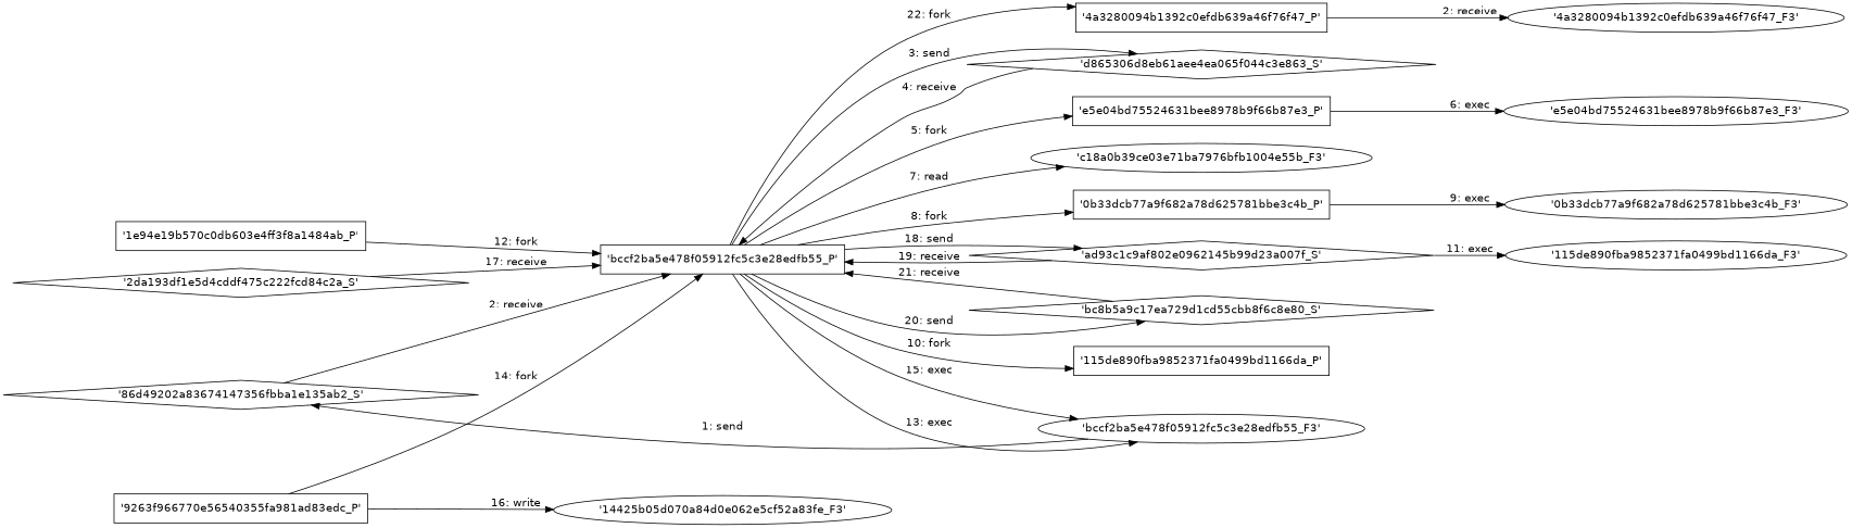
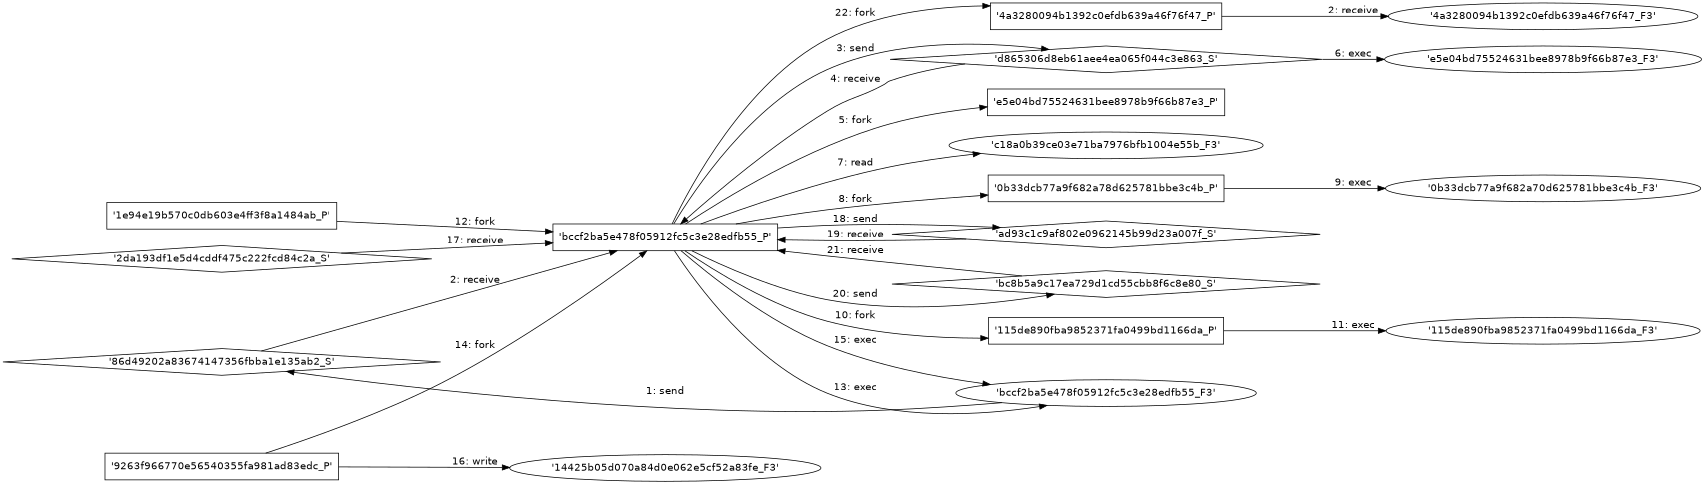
  digraph {
    engine=neato
    fixedsize=false
    fontname="DejaVu Sans"
    fontsize=10
    nodesep=0.3
    rankdir=LR
    ranksep=0
    splines=true
    node [fontname="DejaVu Sans" node_type=Process shape=box]
    edge [fontname="DejaVu Sans"]
    "'86d49202a83674147356fbba1e135ab2_S'" [node_type=Socket shape=diamond]
    "'bccf2ba5e478f05912fc5c3e28edfb55_P'"
    "'d865306d8eb61aee4ea065f044c3e863_S'" [node_type=Socket shape=diamond]
    "'e5e04bd75524631bee8978b9f66b87e3_P'"
    "'c18a0b39ce03e71ba7976bfb1004e55b_F3'" [node_type=file shape=ellipse]
    "'0b33dcb77a9f682a78d625781bbe3c4b_P'"
    "'115de890fba9852371fa0499bd1166da_P'"
    "'bccf2ba5e478f05912fc5c3e28edfb55_F3'" [node_type=File shape=ellipse]
    "'ad93c1c9af802e0962145b99d23a007f_S'" [node_type=Socket shape=diamond]
    "'bc8b5a9c17ea729d1cd55cbb8f6c8e80_S'" [node_type=Socket shape=diamond]
    "'4a3280094b1392c0efdb639a46f76f47_P'"
    "'e5e04bd75524631bee8978b9f66b87e3_F3'" [node_type=File shape=ellipse]
-   "'0b33dcb77a9f682a78d625781bbe3c4b_F3'" [node_type=File shape=ellipse]
+   "'0b33dcb77a9f682a78d625781bbe3c4b_F3'" [node_type=File shape=ellipse label="'0b33dcb77a9f682a70d625781bbe3c4b_F3'"]
    "'115de890fba9852371fa0499bd1166da_F3'" [node_type=File shape=ellipse]
    "'4a3280094b1392c0efdb639a46f76f47_F3'" [node_type=File shape=ellipse]
    "'1e94e19b570c0db603e4ff3f8a1484ab_P'"
    "'9263f966770e56540355fa981ad83edc_P'"
    "'14425b05d070a84d0e062e5cf52a83fe_F3'" [node_type=file shape=ellipse]
    "'2da193df1e5d4cddf475c222fcd84c2a_S'" [node_type=Socket shape=diamond]
    "'86d49202a83674147356fbba1e135ab2_S'" -> "'bccf2ba5e478f05912fc5c3e28edfb55_P'" [label="2: receive"]
    "'bccf2ba5e478f05912fc5c3e28edfb55_P'" -> "'d865306d8eb61aee4ea065f044c3e863_S'" [label="3: send"]
    "'bccf2ba5e478f05912fc5c3e28edfb55_P'" -> "'e5e04bd75524631bee8978b9f66b87e3_P'" [label="5: fork"]
    "'bccf2ba5e478f05912fc5c3e28edfb55_P'" -> "'c18a0b39ce03e71ba7976bfb1004e55b_F3'" [label="7: read"]
    "'bccf2ba5e478f05912fc5c3e28edfb55_P'" -> "'0b33dcb77a9f682a78d625781bbe3c4b_P'" [label="8: fork"]
    "'bccf2ba5e478f05912fc5c3e28edfb55_P'" -> "'115de890fba9852371fa0499bd1166da_P'" [label="10: fork"]
    "'bccf2ba5e478f05912fc5c3e28edfb55_P'" -> "'bccf2ba5e478f05912fc5c3e28edfb55_F3'" [label="13: exec"]
    "'bccf2ba5e478f05912fc5c3e28edfb55_P'" -> "'bccf2ba5e478f05912fc5c3e28edfb55_F3'" [label="15: exec"]
    "'bccf2ba5e478f05912fc5c3e28edfb55_P'" -> "'ad93c1c9af802e0962145b99d23a007f_S'" [label="18: send"]
    "'bccf2ba5e478f05912fc5c3e28edfb55_P'" -> "'bc8b5a9c17ea729d1cd55cbb8f6c8e80_S'" [label="20: send"]
    "'bccf2ba5e478f05912fc5c3e28edfb55_P'" -> "'4a3280094b1392c0efdb639a46f76f47_P'" [label="22: fork"]
    "'d865306d8eb61aee4ea065f044c3e863_S'" -> "'bccf2ba5e478f05912fc5c3e28edfb55_P'" [label="4: receive"]
-   "'e5e04bd75524631bee8978b9f66b87e3_P'" -> "'e5e04bd75524631bee8978b9f66b87e3_F3'" [label="6: exec"]
+   "'d865306d8eb61aee4ea065f044c3e863_S'" -> "'e5e04bd75524631bee8978b9f66b87e3_F3'" [label="6: exec"]
    "'0b33dcb77a9f682a78d625781bbe3c4b_P'" -> "'0b33dcb77a9f682a78d625781bbe3c4b_F3'" [label="9: exec"]
-   "'ad93c1c9af802e0962145b99d23a007f_S'" -> "'115de890fba9852371fa0499bd1166da_F3'" [label="11: exec"]
+   "'115de890fba9852371fa0499bd1166da_P'" -> "'115de890fba9852371fa0499bd1166da_F3'" [label="11: exec"]
    "'bccf2ba5e478f05912fc5c3e28edfb55_F3'" -> "'86d49202a83674147356fbba1e135ab2_S'" [label="1: send"]
    "'ad93c1c9af802e0962145b99d23a007f_S'" -> "'bccf2ba5e478f05912fc5c3e28edfb55_P'" [label="19: receive"]
    "'bc8b5a9c17ea729d1cd55cbb8f6c8e80_S'" -> "'bccf2ba5e478f05912fc5c3e28edfb55_P'" [label="21: receive"]
    "'4a3280094b1392c0efdb639a46f76f47_P'" -> "'4a3280094b1392c0efdb639a46f76f47_F3'" [label="2: receive"]
    "'1e94e19b570c0db603e4ff3f8a1484ab_P'" -> "'bccf2ba5e478f05912fc5c3e28edfb55_P'" [label="12: fork"]
    "'9263f966770e56540355fa981ad83edc_P'" -> "'bccf2ba5e478f05912fc5c3e28edfb55_P'" [label="14: fork"]
    "'9263f966770e56540355fa981ad83edc_P'" -> "'14425b05d070a84d0e062e5cf52a83fe_F3'" [label="16: write"]
    "'2da193df1e5d4cddf475c222fcd84c2a_S'" -> "'bccf2ba5e478f05912fc5c3e28edfb55_P'" [label="17: receive"]
  }
